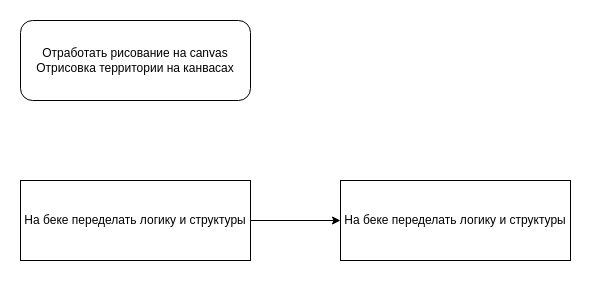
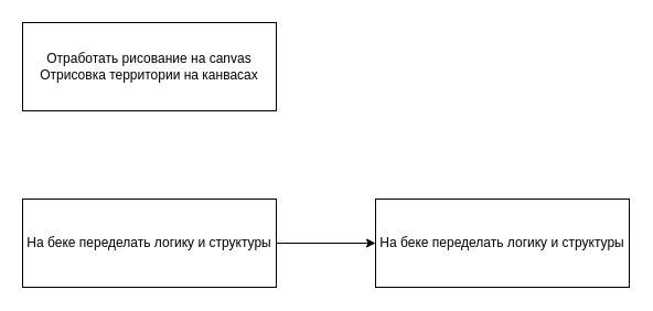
  <mxCell id="0" />
  <mxCell id="1" parent="0" />
- <mxCell id="2" value="Отработать рисование на canvas&lt;br&gt;Отрисовка территории на канвасах" style="whiteSpace=wrap;html=1;rounded=1;" vertex="1" parent="1"><mxGeometry x="20" y="20" width="230" height="80" as="geometry" /></mxCell>
+ <mxCell id="2" value="Отработать рисование на canvas&lt;br&gt;Отрисовка территории на канвасах" style="rounded=0;whiteSpace=wrap;html=1;" vertex="1" parent="1"><mxGeometry x="20" y="20" width="230" height="80" as="geometry" /></mxCell>
  <mxCell id="3" style="rounded=0;orthogonalLoop=1;jettySize=auto;html=1;exitX=1;exitY=0.5;exitDx=0;exitDy=0;entryX=0;entryY=0.5;entryDx=0;entryDy=0;" edge="1" parent="1" source="4" target="5"><mxGeometry relative="1" as="geometry" /></mxCell>
  <mxCell id="4" value="На беке переделать логику и структуры" style="rounded=0;whiteSpace=wrap;html=1;" vertex="1" parent="1"><mxGeometry x="20" y="180" width="230" height="80" as="geometry" /></mxCell>
  <mxCell id="5" value="На беке переделать логику и структуры" style="rounded=0;whiteSpace=wrap;html=1;" vertex="1" parent="1"><mxGeometry x="340" y="180" width="230" height="80" as="geometry" /></mxCell>
